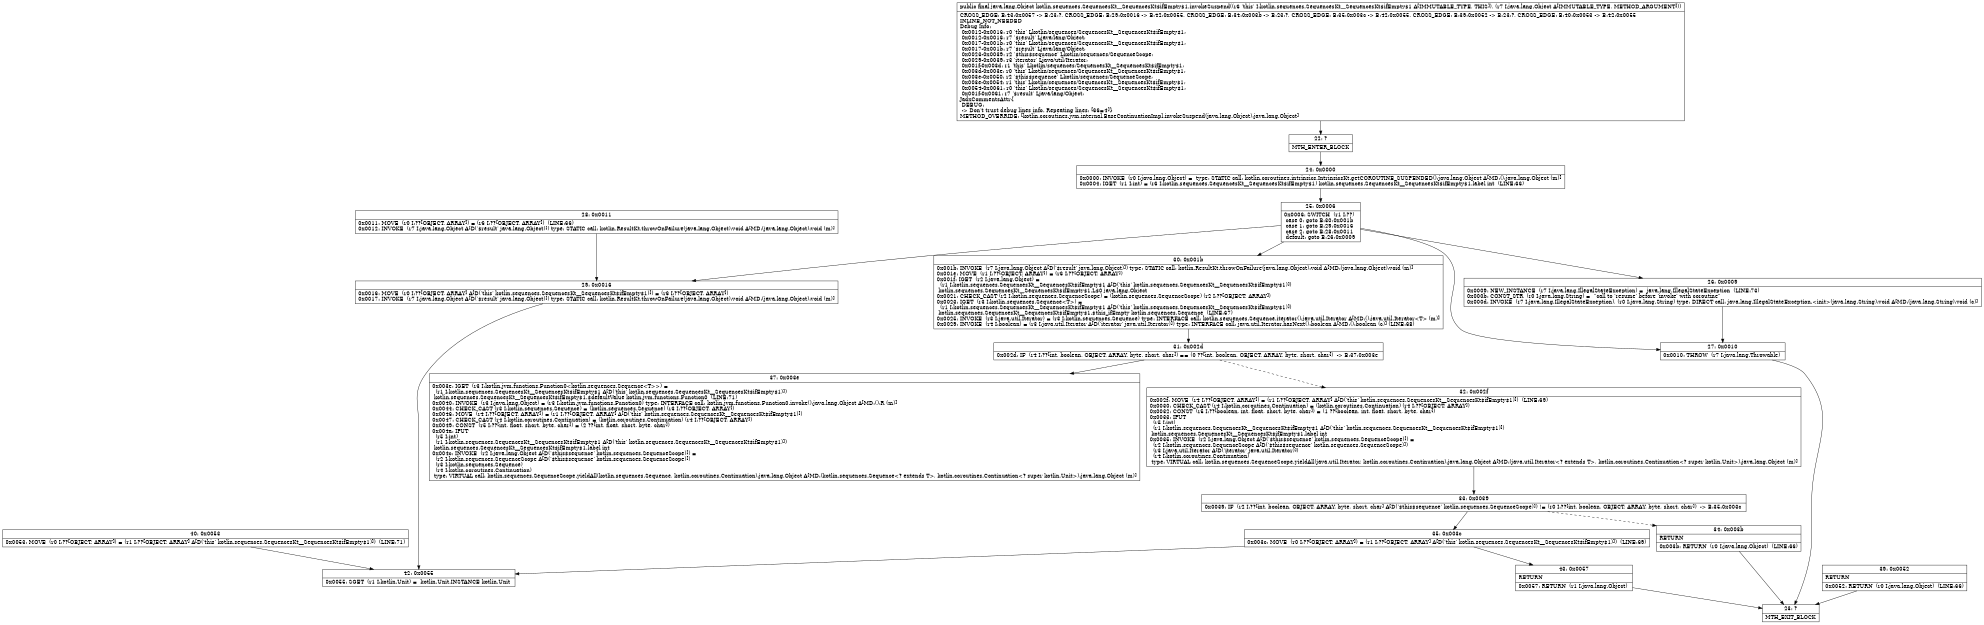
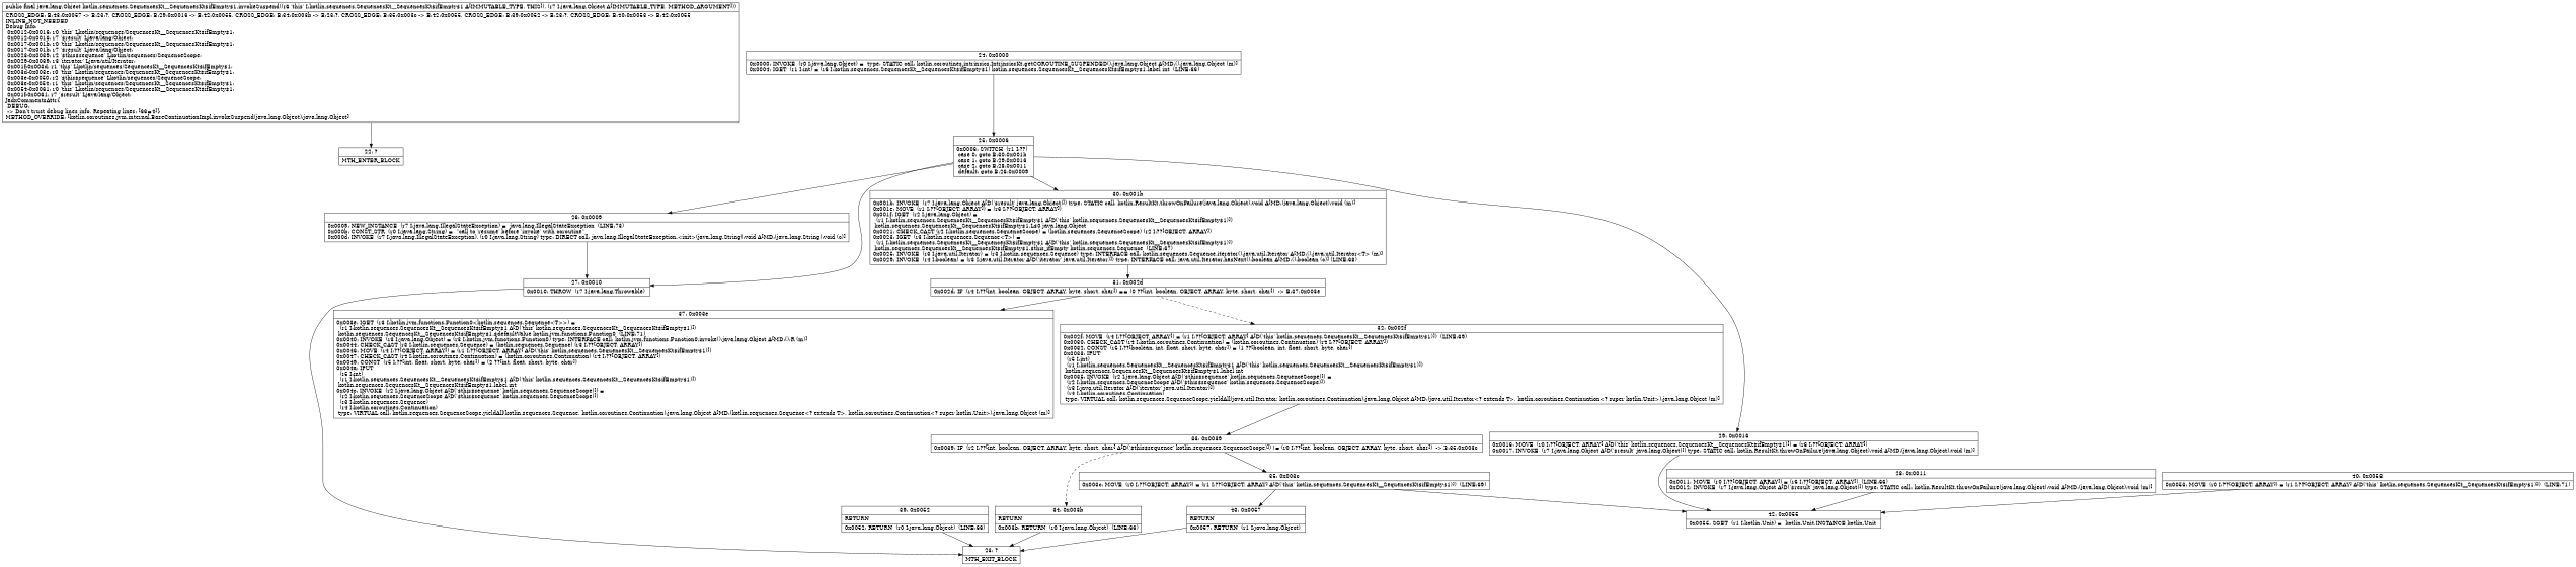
  digraph {
    node [shape=record]
    n1 [label="{22\:\ ?|MTH_ENTER_BLOCK\l}"]
    n2 [label="{24\:\ 0x0000|0x0000: INVOKE  (r0 I:java.lang.Object) =  type: STATIC call: kotlin.coroutines.intrinsics.IntrinsicsKt.getCOROUTINE_SUSPENDED():java.lang.Object A[MD:():java.lang.Object (m)]\l0x0004: IGET  (r1 I:int) = (r6 I:kotlin.sequences.SequencesKt__SequencesKt$ifEmpty$1) kotlin.sequences.SequencesKt__SequencesKt$ifEmpty$1.label int  (LINE:66)\l}"]
    n3 [label="{25\:\ 0x0006|0x0006: SWITCH  (r1 I:??)\l case 0: goto B:30:0x001b\l case 1: goto B:29:0x0016\l case 2: goto B:28:0x0011\l default: goto B:26:0x0009 \l}"]
    n4 [label="{26\:\ 0x0009|0x0009: NEW_INSTANCE  (r7 I:java.lang.IllegalStateException) =  java.lang.IllegalStateException  (LINE:73)\l0x000b: CONST_STR  (r0 I:java.lang.String) =  \"call to 'resume' before 'invoke' with coroutine\" \l0x000d: INVOKE  (r7 I:java.lang.IllegalStateException), (r0 I:java.lang.String) type: DIRECT call: java.lang.IllegalStateException.\<init\>(java.lang.String):void A[MD:(java.lang.String):void (c)]\l}"]
    n5 [label="{29\:\ 0x0016|0x0016: MOVE  (r0 I:??[OBJECT, ARRAY] A[D('this' kotlin.sequences.SequencesKt__SequencesKt$ifEmpty$1)]) = (r6 I:??[OBJECT, ARRAY]) \l0x0017: INVOKE  (r7 I:java.lang.Object A[D('$result' java.lang.Object)]) type: STATIC call: kotlin.ResultKt.throwOnFailure(java.lang.Object):void A[MD:(java.lang.Object):void (m)]\l}"]
    n6 [label="{30\:\ 0x001b|0x001b: INVOKE  (r7 I:java.lang.Object A[D('$result' java.lang.Object)]) type: STATIC call: kotlin.ResultKt.throwOnFailure(java.lang.Object):void A[MD:(java.lang.Object):void (m)]\l0x001e: MOVE  (r1 I:??[OBJECT, ARRAY]) = (r6 I:??[OBJECT, ARRAY]) \l0x001f: IGET  (r2 I:java.lang.Object) = \l  (r1 I:kotlin.sequences.SequencesKt__SequencesKt$ifEmpty$1 A[D('this' kotlin.sequences.SequencesKt__SequencesKt$ifEmpty$1)])\l kotlin.sequences.SequencesKt__SequencesKt$ifEmpty$1.L$0 java.lang.Object \l0x0021: CHECK_CAST (r2 I:kotlin.sequences.SequenceScope) = (kotlin.sequences.SequenceScope) (r2 I:??[OBJECT, ARRAY]) \l0x0023: IGET  (r3 I:kotlin.sequences.Sequence\<T\>) = \l  (r1 I:kotlin.sequences.SequencesKt__SequencesKt$ifEmpty$1 A[D('this' kotlin.sequences.SequencesKt__SequencesKt$ifEmpty$1)])\l kotlin.sequences.SequencesKt__SequencesKt$ifEmpty$1.$this_ifEmpty kotlin.sequences.Sequence  (LINE:67)\l0x0025: INVOKE  (r3 I:java.util.Iterator) = (r3 I:kotlin.sequences.Sequence) type: INTERFACE call: kotlin.sequences.Sequence.iterator():java.util.Iterator A[MD:():java.util.Iterator\<T\> (m)]\l0x0029: INVOKE  (r4 I:boolean) = (r3 I:java.util.Iterator A[D('iterator' java.util.Iterator)]) type: INTERFACE call: java.util.Iterator.hasNext():boolean A[MD:():boolean (c)] (LINE:68)\l}"]
    n7 [label="{27\:\ 0x0010|0x0010: THROW  (r7 I:java.lang.Throwable) \l}"]
    n8 [label="{28\:\ 0x0011|0x0011: MOVE  (r0 I:??[OBJECT, ARRAY]) = (r6 I:??[OBJECT, ARRAY])  (LINE:66)\l0x0012: INVOKE  (r7 I:java.lang.Object A[D('$result' java.lang.Object)]) type: STATIC call: kotlin.ResultKt.throwOnFailure(java.lang.Object):void A[MD:(java.lang.Object):void (m)]\l}"]
    n9 [label="{42\:\ 0x0055|0x0055: SGET  (r1 I:kotlin.Unit) =  kotlin.Unit.INSTANCE kotlin.Unit \l}"]
    n10 [label="{31\:\ 0x002d|0x002d: IF  (r4 I:??[int, boolean, OBJECT, ARRAY, byte, short, char]) == (0 ??[int, boolean, OBJECT, ARRAY, byte, short, char])  \-\> B:37:0x003e \l}"]
    n11 [label="{23\:\ ?|MTH_EXIT_BLOCK\l}"]
    n12 [label="{43\:\ 0x0057|RETURN\l|0x0057: RETURN  (r1 I:java.lang.Object) \l}"]
    n13 [label="{32\:\ 0x002f|0x002f: MOVE  (r4 I:??[OBJECT, ARRAY]) = (r1 I:??[OBJECT, ARRAY] A[D('this' kotlin.sequences.SequencesKt__SequencesKt$ifEmpty$1)])  (LINE:69)\l0x0030: CHECK_CAST (r4 I:kotlin.coroutines.Continuation) = (kotlin.coroutines.Continuation) (r4 I:??[OBJECT, ARRAY]) \l0x0032: CONST  (r5 I:??[boolean, int, float, short, byte, char]) = (1 ??[boolean, int, float, short, byte, char]) \l0x0033: IPUT  \l  (r5 I:int)\l  (r1 I:kotlin.sequences.SequencesKt__SequencesKt$ifEmpty$1 A[D('this' kotlin.sequences.SequencesKt__SequencesKt$ifEmpty$1)])\l kotlin.sequences.SequencesKt__SequencesKt$ifEmpty$1.label int \l0x0035: INVOKE  (r2 I:java.lang.Object A[D('$this$sequence' kotlin.sequences.SequenceScope)]) = \l  (r2 I:kotlin.sequences.SequenceScope A[D('$this$sequence' kotlin.sequences.SequenceScope)])\l  (r3 I:java.util.Iterator A[D('iterator' java.util.Iterator)])\l  (r4 I:kotlin.coroutines.Continuation)\l type: VIRTUAL call: kotlin.sequences.SequenceScope.yieldAll(java.util.Iterator, kotlin.coroutines.Continuation):java.lang.Object A[MD:(java.util.Iterator\<? extends T\>, kotlin.coroutines.Continuation\<? super kotlin.Unit\>):java.lang.Object (m)]\l}"]
    n14 [label="{37\:\ 0x003e|0x003e: IGET  (r3 I:kotlin.jvm.functions.Function0\<kotlin.sequences.Sequence\<T\>\>) = \l  (r1 I:kotlin.sequences.SequencesKt__SequencesKt$ifEmpty$1 A[D('this' kotlin.sequences.SequencesKt__SequencesKt$ifEmpty$1)])\l kotlin.sequences.SequencesKt__SequencesKt$ifEmpty$1.$defaultValue kotlin.jvm.functions.Function0  (LINE:71)\l0x0040: INVOKE  (r3 I:java.lang.Object) = (r3 I:kotlin.jvm.functions.Function0) type: INTERFACE call: kotlin.jvm.functions.Function0.invoke():java.lang.Object A[MD:():R (m)]\l0x0044: CHECK_CAST (r3 I:kotlin.sequences.Sequence) = (kotlin.sequences.Sequence) (r3 I:??[OBJECT, ARRAY]) \l0x0046: MOVE  (r4 I:??[OBJECT, ARRAY]) = (r1 I:??[OBJECT, ARRAY] A[D('this' kotlin.sequences.SequencesKt__SequencesKt$ifEmpty$1)]) \l0x0047: CHECK_CAST (r4 I:kotlin.coroutines.Continuation) = (kotlin.coroutines.Continuation) (r4 I:??[OBJECT, ARRAY]) \l0x0049: CONST  (r5 I:??[int, float, short, byte, char]) = (2 ??[int, float, short, byte, char]) \l0x004a: IPUT  \l  (r5 I:int)\l  (r1 I:kotlin.sequences.SequencesKt__SequencesKt$ifEmpty$1 A[D('this' kotlin.sequences.SequencesKt__SequencesKt$ifEmpty$1)])\l kotlin.sequences.SequencesKt__SequencesKt$ifEmpty$1.label int \l0x004c: INVOKE  (r2 I:java.lang.Object A[D('$this$sequence' kotlin.sequences.SequenceScope)]) = \l  (r2 I:kotlin.sequences.SequenceScope A[D('$this$sequence' kotlin.sequences.SequenceScope)])\l  (r3 I:kotlin.sequences.Sequence)\l  (r4 I:kotlin.coroutines.Continuation)\l type: VIRTUAL call: kotlin.sequences.SequenceScope.yieldAll(kotlin.sequences.Sequence, kotlin.coroutines.Continuation):java.lang.Object A[MD:(kotlin.sequences.Sequence\<? extends T\>, kotlin.coroutines.Continuation\<? super kotlin.Unit\>):java.lang.Object (m)]\l}"]
    n15 [label="{33\:\ 0x0039|0x0039: IF  (r2 I:??[int, boolean, OBJECT, ARRAY, byte, short, char] A[D('$this$sequence' kotlin.sequences.SequenceScope)]) != (r0 I:??[int, boolean, OBJECT, ARRAY, byte, short, char])  \-\> B:35:0x003c \l}"]
    n16 [label="{34\:\ 0x003b|RETURN\l|0x003b: RETURN  (r0 I:java.lang.Object)  (LINE:66)\l}"]
    n17 [label="{35\:\ 0x003c|0x003c: MOVE  (r0 I:??[OBJECT, ARRAY]) = (r1 I:??[OBJECT, ARRAY] A[D('this' kotlin.sequences.SequencesKt__SequencesKt$ifEmpty$1)])  (LINE:69)\l}"]
    n18 [label="{39\:\ 0x0052|RETURN\l|0x0052: RETURN  (r0 I:java.lang.Object)  (LINE:66)\l}"]
    n19 [label="{40\:\ 0x0053|0x0053: MOVE  (r0 I:??[OBJECT, ARRAY]) = (r1 I:??[OBJECT, ARRAY] A[D('this' kotlin.sequences.SequencesKt__SequencesKt$ifEmpty$1)])  (LINE:71)\l}"]
    n20 [label="{public final java.lang.Object kotlin.sequences.SequencesKt__SequencesKt$ifEmpty$1.invokeSuspend((r6 'this' I:kotlin.sequences.SequencesKt__SequencesKt$ifEmpty$1 A[IMMUTABLE_TYPE, THIS]), (r7 I:java.lang.Object A[IMMUTABLE_TYPE, METHOD_ARGUMENT]))  | CROSS_EDGE: B:43:0x0057 \-\> B:23:?, CROSS_EDGE: B:29:0x0016 \-\> B:42:0x0055, CROSS_EDGE: B:34:0x003b \-\> B:23:?, CROSS_EDGE: B:35:0x003c \-\> B:42:0x0055, CROSS_EDGE: B:39:0x0052 \-\> B:23:?, CROSS_EDGE: B:40:0x0053 \-\> B:42:0x0055\lINLINE_NOT_NEEDED\lDebug Info:\l  0x0012\-0x0016: r0 'this' Lkotlin\/sequences\/SequencesKt__SequencesKt$ifEmpty$1;\l  0x0012\-0x0016: r7 '$result' Ljava\/lang\/Object;\l  0x0017\-0x001b: r0 'this' Lkotlin\/sequences\/SequencesKt__SequencesKt$ifEmpty$1;\l  0x0017\-0x001b: r7 '$result' Ljava\/lang\/Object;\l  0x0023\-0x0039: r2 '$this$sequence' Lkotlin\/sequences\/SequenceScope;\l  0x0029\-0x0039: r3 'iterator' Ljava\/util\/Iterator;\l  0x001f\-0x003d: r1 'this' Lkotlin\/sequences\/SequencesKt__SequencesKt$ifEmpty$1;\l  0x003d\-0x003e: r0 'this' Lkotlin\/sequences\/SequencesKt__SequencesKt$ifEmpty$1;\l  0x003e\-0x0050: r2 '$this$sequence' Lkotlin\/sequences\/SequenceScope;\l  0x003e\-0x0054: r1 'this' Lkotlin\/sequences\/SequencesKt__SequencesKt$ifEmpty$1;\l  0x0054\-0x0061: r0 'this' Lkotlin\/sequences\/SequencesKt__SequencesKt$ifEmpty$1;\l  0x001f\-0x0061: r7 '$result' Ljava\/lang\/Object;\lJadxCommentsAttr\{\l DEBUG: \l \-\> Don't trust debug lines info. Repeating lines: [66=4]\}\lMETHOD_OVERRIDE: [kotlin.coroutines.jvm.internal.BaseContinuationImpl.invokeSuspend(java.lang.Object):java.lang.Object]\l}"]
-   n1 -> n2
    n2 -> n3
    n3 -> n4
    n3 -> n5
    n3 -> n6
    n3 -> n7
    n4 -> n7
    n5 -> n9
    n6 -> n10
    n7 -> n11
-   n8 -> n5
+   n8 -> n9
    n10 -> n13 [style=dashed]
    n10 -> n14
    n12 -> n11
    n13 -> n15
    n15 -> n16 [style=dashed]
    n15 -> n17
    n16 -> n11
    n17 -> n9
    n17 -> n12
    n18 -> n11
    n19 -> n9
    n20 -> n1
  }
